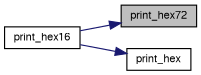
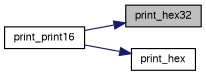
  digraph {
    rankdir=LR
    node [color=black fillcolor=white fontname=FreeSans fontsize=10 shape=record style=filled]
    edge [color=midnightblue fontname=FreeSans fontsize=10 labelfontname=FreeSans labelfontsize=10 style=solid]
-   n1 [fillcolor=grey75 fontcolor=black height=0.2 label=print_hex72 width=0.4]
-   n2 [height=0.2 label=print_hex16 width=0.4]
+   n1 [fillcolor=grey75 fontcolor=black height=0.2 label=print_hex32 width=0.4]
+   n2 [height=0.2 label=print_print16 width=0.4]
    n3 [height=0.2 label=print_hex width=0.4]
    n2 -> n1
    n2 -> n3
  }
